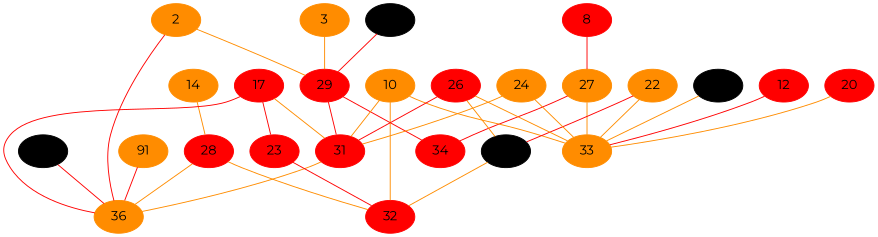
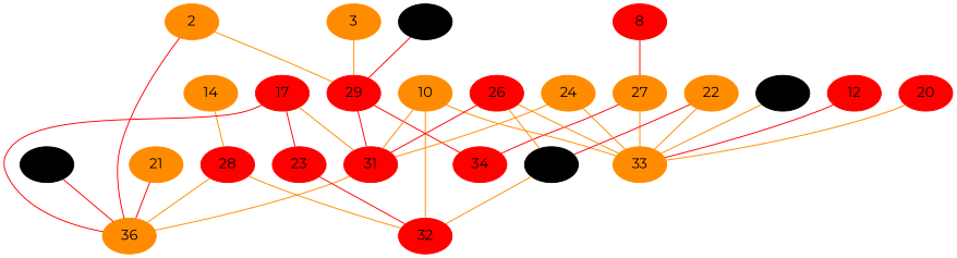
  graph {
    fontname=Montserrat
    node [color=red fontname=Montserrat style=filled]
    edge [color=darkorange fontname=Montserrat weight=1.0]
    2 [color=darkorange]
    29
    36 [color=darkorange]
    31
    34
    3 [color=darkorange]
    7 [color=black]
    27 [color=darkorange]
    8
    33 [color=darkorange]
    9 [color=black]
    10 [color=darkorange]
    32
    12
    14 [color=darkorange]
    28
    17
    23
    18 [color=black]
    20
-   21 [color=darkorange label=91]
+   21 [color=darkorange]
    22 [color=darkorange]
    30 [color=black]
    24 [color=darkorange]
    26
    2 -- 29
    2 -- 36 [color=red]
    29 -- 31 [color=red]
    29 -- 34 [color=red]
    31 -- 36
    3 -- 29 [weight=2.0]
    7 -- 29 [color=red]
    27 -- 34 [color=red]
    27 -- 33
    8 -- 27 [color=red]
    9 -- 33
    10 -- 31
    10 -- 33 [weight=2.0]
    10 -- 32 [weight=3.0]
    12 -- 33 [color=red]
    14 -- 28
    28 -- 36
    28 -- 32
    17 -- 36 [color=red]
    17 -- 31
    17 -- 23 [color=red]
    23 -- 32 [color=red]
    18 -- 36 [color=red]
    20 -- 33
    21 -- 36 [color=red]
    22 -- 33
    22 -- 30 [color=red]
    30 -- 32
    24 -- 31
    24 -- 33
    26 -- 31 [color=red]
    26 -- 33
    26 -- 30
  }
